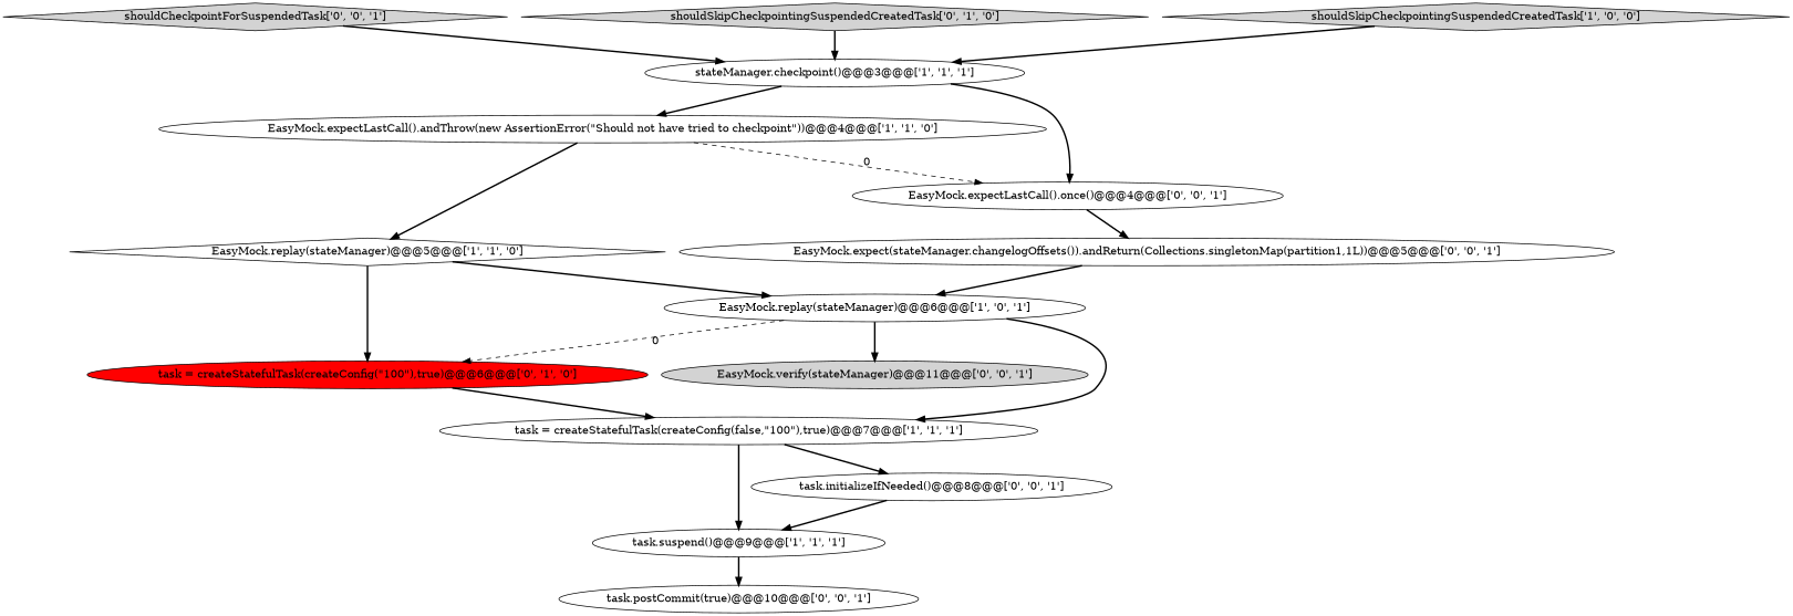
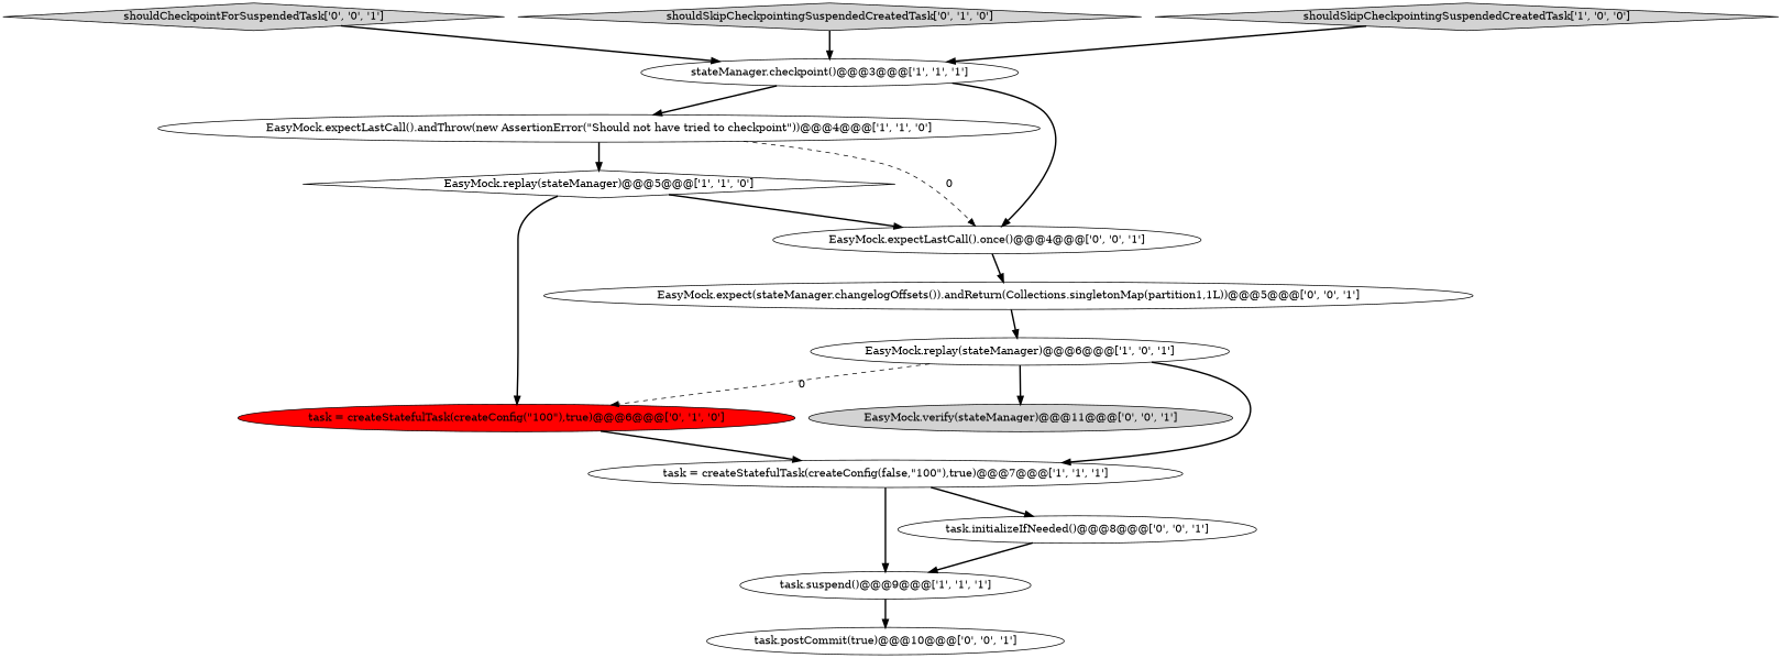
  digraph {
    node [fillcolor=white shape=ellipse style=filled]
    edge [style=bold]
    n1 [fillcolor=lightgray label="shouldCheckpointForSuspendedTask['0', '0', '1']" shape=diamond]
    n2 [label="stateManager.checkpoint()@@@3@@@['1', '1', '1']"]
    n3 [label="EasyMock.expectLastCall().once()@@@4@@@['0', '0', '1']"]
    n4 [label="EasyMock.expectLastCall().andThrow(new AssertionError(\"Should not have tried to checkpoint\"))@@@4@@@['1', '1', '0']"]
    n5 [label="EasyMock.replay(stateManager)@@@6@@@['1', '0', '1']"]
    n6 [label="task = createStatefulTask(createConfig(false,\"100\"),true)@@@7@@@['1', '1', '1']"]
    n7 [fillcolor=red label="task = createStatefulTask(createConfig(\"100\"),true)@@@6@@@['0', '1', '0']"]
    n8 [fillcolor=lightgray label="EasyMock.verify(stateManager)@@@11@@@['0', '0', '1']"]
    n9 [label="task.suspend()@@@9@@@['1', '1', '1']"]
    n10 [label="task.initializeIfNeeded()@@@8@@@['0', '0', '1']"]
    n11 [fillcolor=lightgray label="shouldSkipCheckpointingSuspendedCreatedTask['0', '1', '0']" shape=diamond]
    n12 [label="EasyMock.expect(stateManager.changelogOffsets()).andReturn(Collections.singletonMap(partition1,1L))@@@5@@@['0', '0', '1']"]
    n13 [label="task.postCommit(true)@@@10@@@['0', '0', '1']"]
    n14 [label="EasyMock.replay(stateManager)@@@5@@@['1', '1', '0']" shape=diamond]
    n15 [fillcolor=lightgray label="shouldSkipCheckpointingSuspendedCreatedTask['1', '0', '0']" shape=diamond]
    n1 -> n2
    n2 -> n3
    n2 -> n4
    n3 -> n12
    n4 -> n3 [label=0 style=dashed]
    n4 -> n14
    n5 -> n6
    n5 -> n7 [label=0 style=dashed]
    n5 -> n8
    n6 -> n9
    n6 -> n10
    n7 -> n6
    n9 -> n13
    n10 -> n9
    n11 -> n2
    n12 -> n5
-   n14 -> n5
+   n14 -> n3
    n14 -> n7
    n15 -> n2
  }
